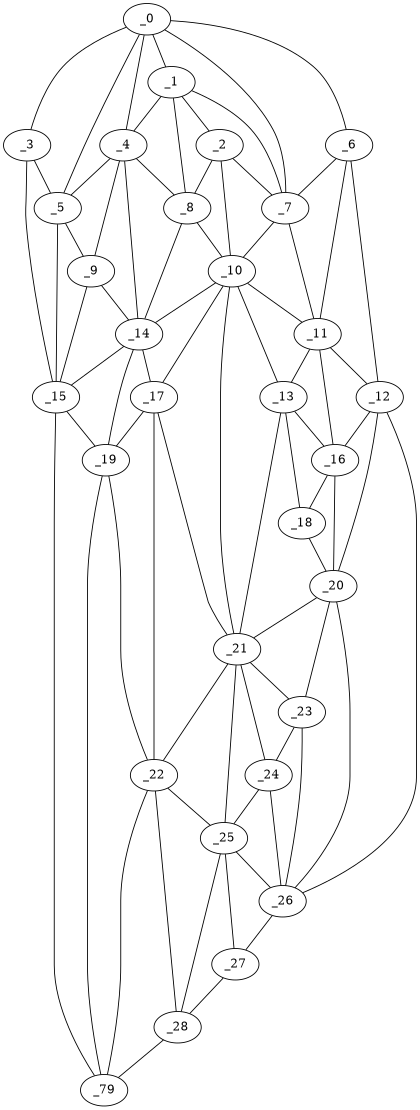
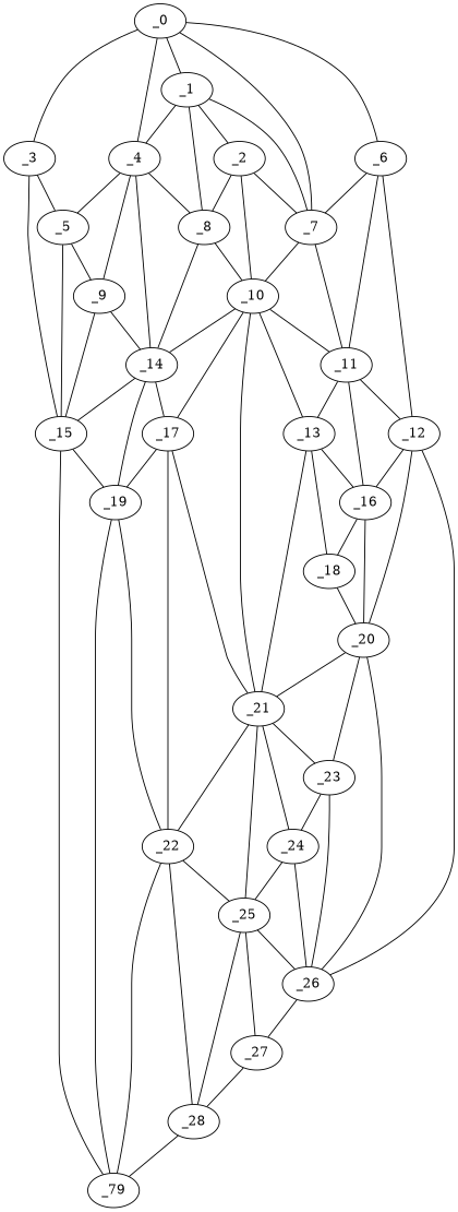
  graph {
    node [x=26 y=45]
    edge [valence=2]
    _0 [x=8 y=54]
    _1 [x=17 y=49]
    _3 [x=22 y=103]
    _4 [x=24 y=72]
    _5 [x=25 y=81]
    _6 [y=24]
    _7 [y=32]
    _2 [x=21]
    _8 [x=28 y=51]
    _15 [x=44 y=101]
    _9 [x=30 y=79]
    _14 [x=44 y=70]
    _11 [x=37 y=28]
    _12 [x=38 y=22]
    _10 [x=36]
    _19 [x=60 y=76]
    n17 [label=_79 x=125 y=89]
    _17 [x=53 y=69]
    _13 [x=43 y=36]
    _16 [x=49 y=30]
    _20 [x=63 y=33]
    _26 [x=96 y=43]
    _21 [x=65 y=56]
    _18 [x=54 y=34]
    _22 [x=67 y=71]
    _23 [x=70 y=37]
    _24 [x=75 y=40]
    _25 [x=82 y=51]
    _27 [x=102 y=46]
    _28 [x=119 y=64]
    _0 -- _1 [valence=1]
    _0 -- _3 [valence=1]
    _0 -- _4
-   _0 -- _5
    _0 -- _6 [valence=1]
    _0 -- _7
    _1 -- _4
    _1 -- _7
    _1 -- _2
    _1 -- _8
    _3 -- _5 [valence=1]
    _3 -- _15 [valence=1]
    _4 -- _5
    _4 -- _8
    _4 -- _9
    _4 -- _14
    _5 -- _15
    _5 -- _9
    _6 -- _7 [valence=1]
    _6 -- _11
    _6 -- _12 [valence=1]
    _7 -- _11
    _7 -- _10
    _2 -- _7 [valence=1]
    _2 -- _8 [valence=1]
    _2 -- _10
    _8 -- _14
    _8 -- _10
    _15 -- _19
    _15 -- n17 [valence=1]
    _9 -- _15
    _9 -- _14
    _14 -- _15 [valence=1]
    _14 -- _19
    _14 -- _17
    _11 -- _12 [valence=1]
    _11 -- _13
    _11 -- _16 [valence=1]
    _12 -- _16
    _12 -- _20 [valence=1]
    _12 -- _26 [valence=1]
    _10 -- _14
    _10 -- _11
    _10 -- _17
    _10 -- _13
    _10 -- _21
    _19 -- n17 [valence=1]
    _19 -- _22
    _17 -- _19
    _17 -- _21 [valence=1]
    _17 -- _22
    _13 -- _16
    _13 -- _21 [valence=1]
    _13 -- _18
    _16 -- _20
    _16 -- _18
    _20 -- _26 [valence=1]
    _20 -- _21 [valence=1]
    _20 -- _23 [valence=1]
    _26 -- _27 [valence=1]
    _21 -- _22
    _21 -- _23
    _21 -- _24
    _21 -- _25
    _18 -- _20
    _22 -- n17
    _22 -- _25
    _22 -- _28
    _23 -- _26
    _23 -- _24 [valence=1]
    _24 -- _26 [valence=1]
    _24 -- _25
    _25 -- _26
    _25 -- _27
    _25 -- _28
    _27 -- _28 [valence=1]
    _28 -- n17 [valence=1]
  }
